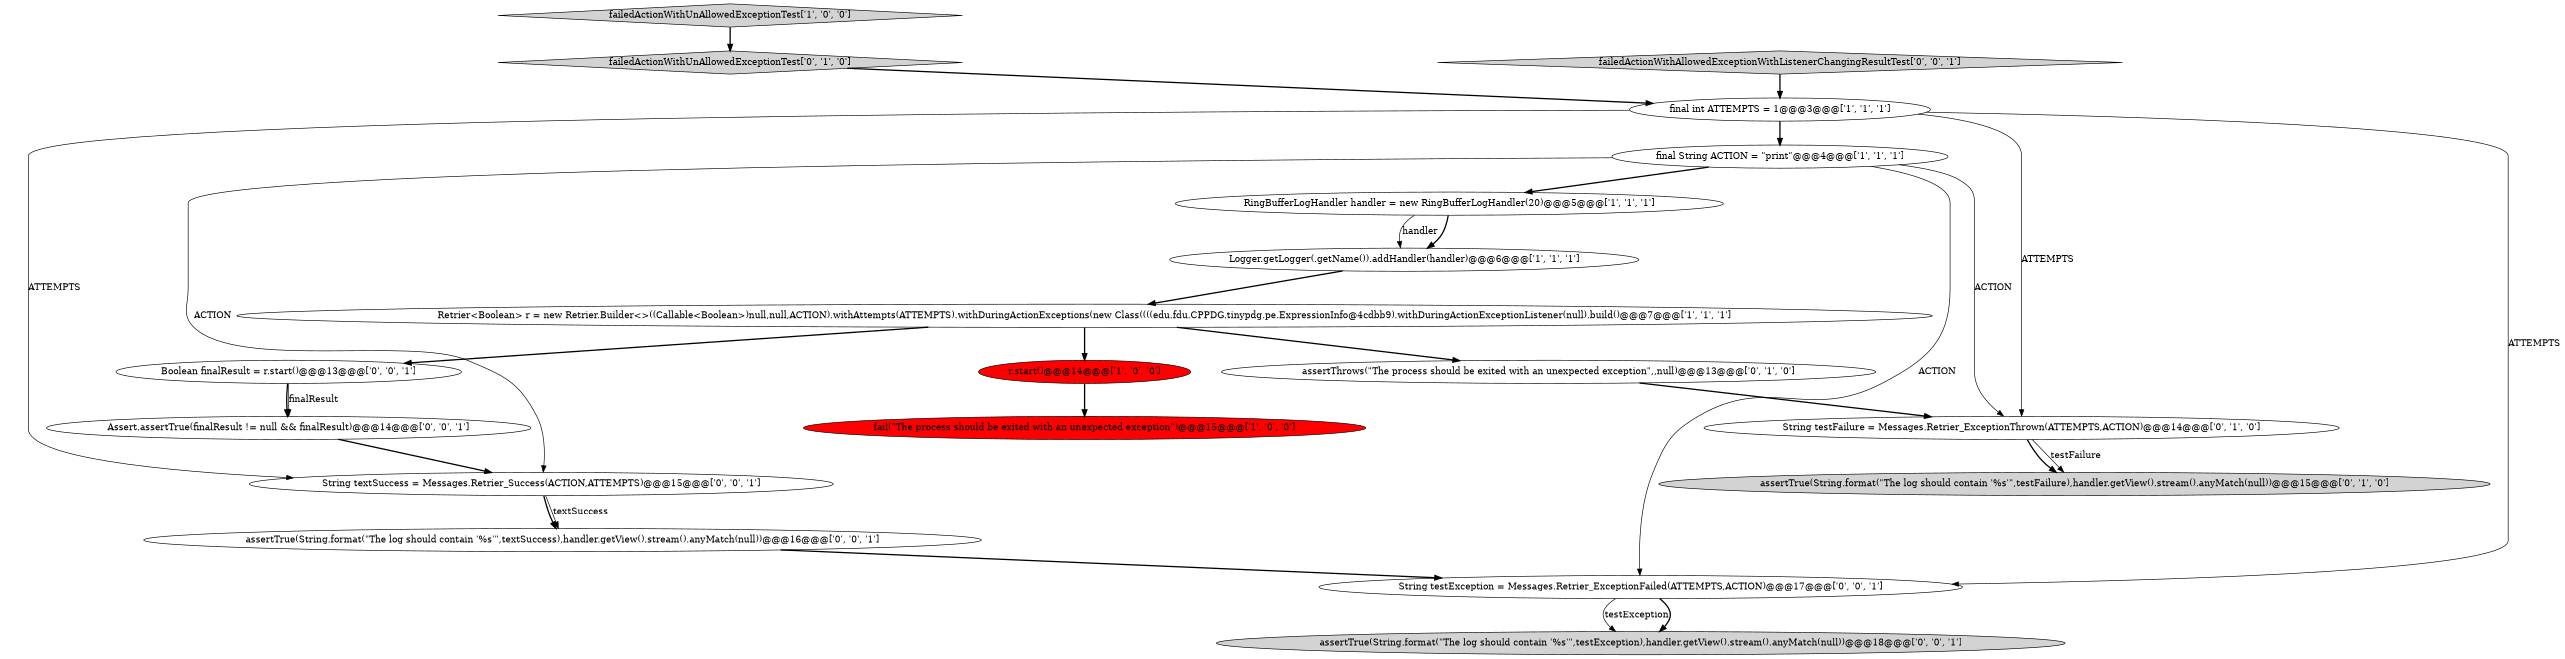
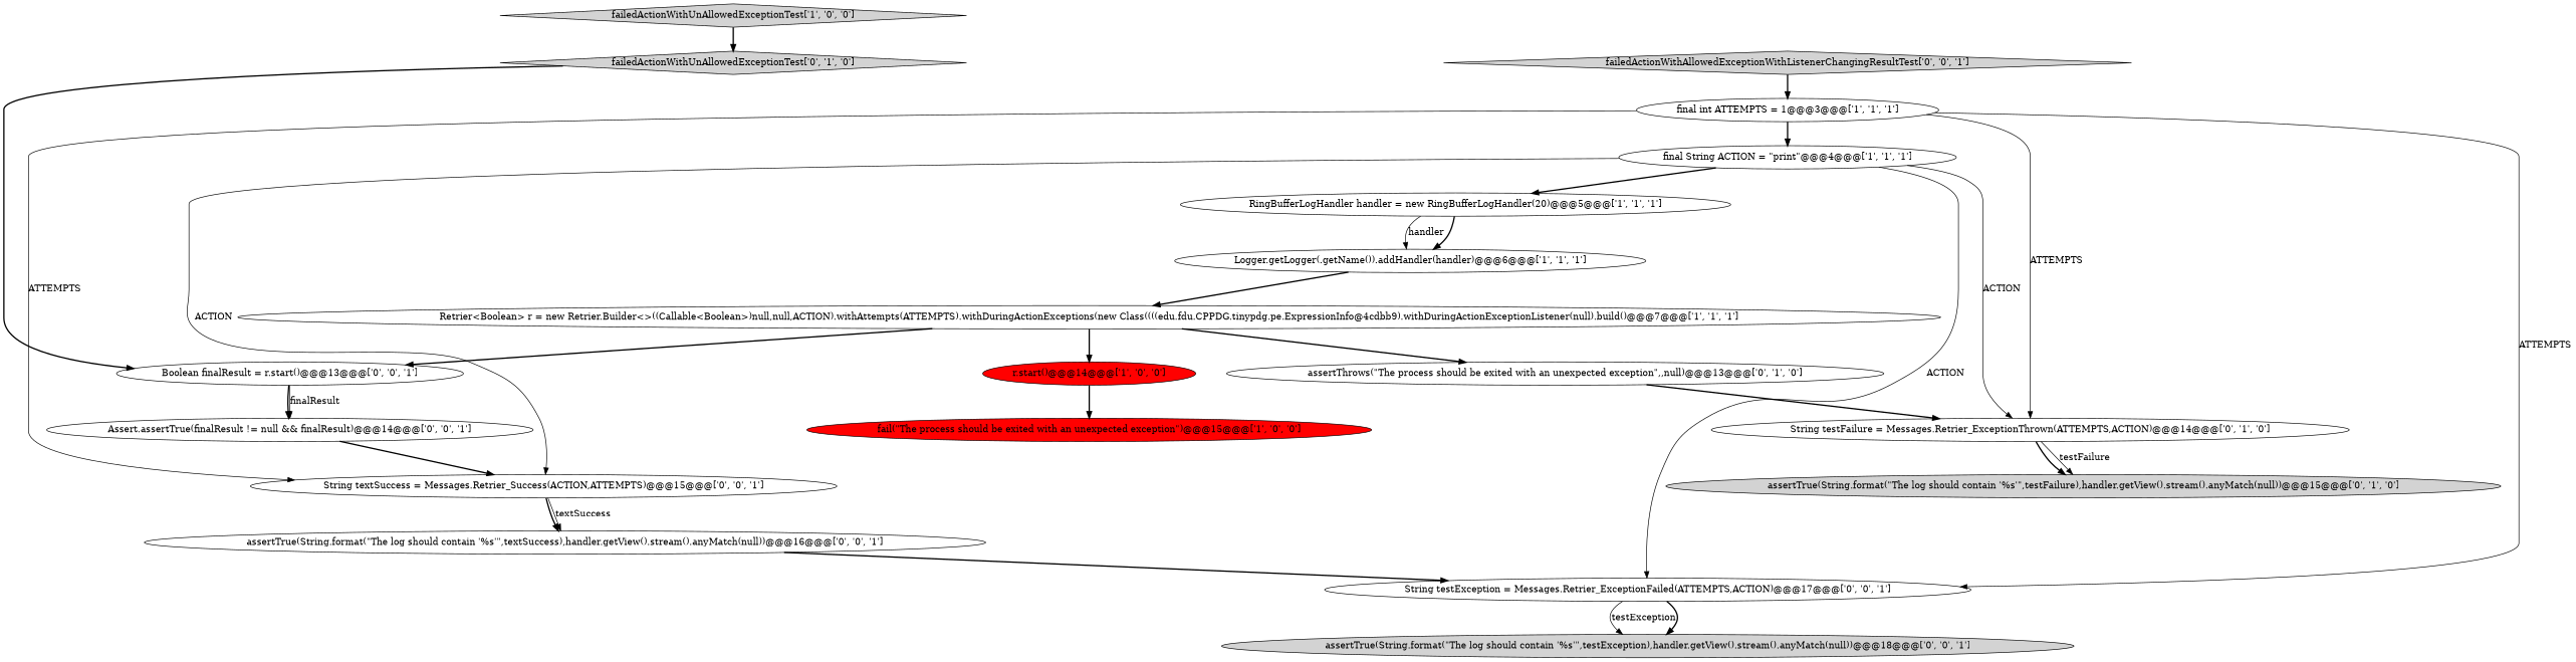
  digraph {
    node [fillcolor=white shape=ellipse style=filled]
    edge [style=bold]
    n1 [fillcolor=red label="fail(\"The process should be exited with an unexpected exception\")@@@15@@@['1', '0', '0']"]
    n2 [label="Retrier<Boolean> r = new Retrier.Builder<>((Callable<Boolean>)null,null,ACTION).withAttempts(ATTEMPTS).withDuringActionExceptions(new Class((((edu.fdu.CPPDG.tinypdg.pe.ExpressionInfo@4cdbb9).withDuringActionExceptionListener(null).build()@@@7@@@['1', '1', '1']"]
    n3 [label="Boolean finalResult = r.start()@@@13@@@['0', '0', '1']"]
    n4 [label="assertThrows(\"The process should be exited with an unexpected exception\",,null)@@@13@@@['0', '1', '0']"]
    n5 [fillcolor=red label="r.start()@@@14@@@['1', '0', '0']"]
    n6 [label="Assert.assertTrue(finalResult != null && finalResult)@@@14@@@['0', '0', '1']"]
    n7 [label="String testFailure = Messages.Retrier_ExceptionThrown(ATTEMPTS,ACTION)@@@14@@@['0', '1', '0']"]
    n8 [fillcolor=lightgray label="failedActionWithUnAllowedExceptionTest['1', '0', '0']" shape=diamond]
    n9 [fillcolor=lightgray label="failedActionWithUnAllowedExceptionTest['0', '1', '0']" shape=diamond]
    n10 [label="final int ATTEMPTS = 1@@@3@@@['1', '1', '1']"]
    n11 [label="String textSuccess = Messages.Retrier_Success(ACTION,ATTEMPTS)@@@15@@@['0', '0', '1']"]
    n12 [label="String testException = Messages.Retrier_ExceptionFailed(ATTEMPTS,ACTION)@@@17@@@['0', '0', '1']"]
    n13 [label="final String ACTION = \"print\"@@@4@@@['1', '1', '1']"]
    n14 [label="RingBufferLogHandler handler = new RingBufferLogHandler(20)@@@5@@@['1', '1', '1']"]
    n15 [label="Logger.getLogger(.getName()).addHandler(handler)@@@6@@@['1', '1', '1']"]
    n16 [label="assertTrue(String.format(\"The log should contain '%s'\",textSuccess),handler.getView().stream().anyMatch(null))@@@16@@@['0', '0', '1']"]
    n17 [fillcolor=lightgray label="assertTrue(String.format(\"The log should contain '%s'\",testException),handler.getView().stream().anyMatch(null))@@@18@@@['0', '0', '1']"]
    n18 [fillcolor=lightgray label="assertTrue(String.format(\"The log should contain '%s'\",testFailure),handler.getView().stream().anyMatch(null))@@@15@@@['0', '1', '0']"]
    n19 [fillcolor=lightgray label="failedActionWithAllowedExceptionWithListenerChangingResultTest['0', '0', '1']" shape=diamond]
    n2 -> n3
    n2 -> n4
    n2 -> n5
    n3 -> n6 [label=finalResult style=solid]
    n3 -> n6
    n4 -> n7
    n5 -> n1
    n6 -> n11
    n7 -> n18 [label=testFailure style=solid]
    n7 -> n18
    n8 -> n9
-   n9 -> n10
+   n9 -> n3
    n10 -> n7 [label=ATTEMPTS style=solid]
    n10 -> n11 [label=ATTEMPTS style=solid]
    n10 -> n12 [label=ATTEMPTS style=solid]
    n10 -> n13
    n11 -> n16
    n11 -> n16 [label=textSuccess style=solid]
    n12 -> n17 [label=testException style=solid]
    n12 -> n17
    n13 -> n7 [label=ACTION style=solid]
    n13 -> n11 [label=ACTION style=solid]
    n13 -> n12 [label=ACTION style=solid]
    n13 -> n14
    n14 -> n15
    n14 -> n15 [label=handler style=solid]
    n15 -> n2
    n16 -> n12
    n19 -> n10
  }
